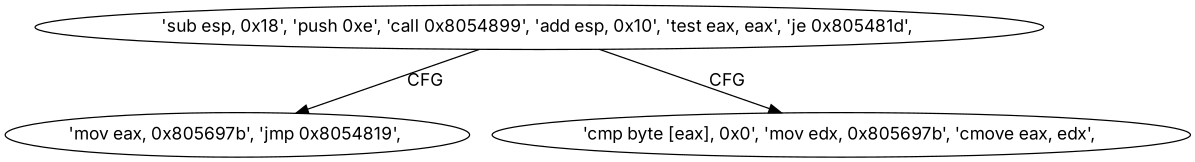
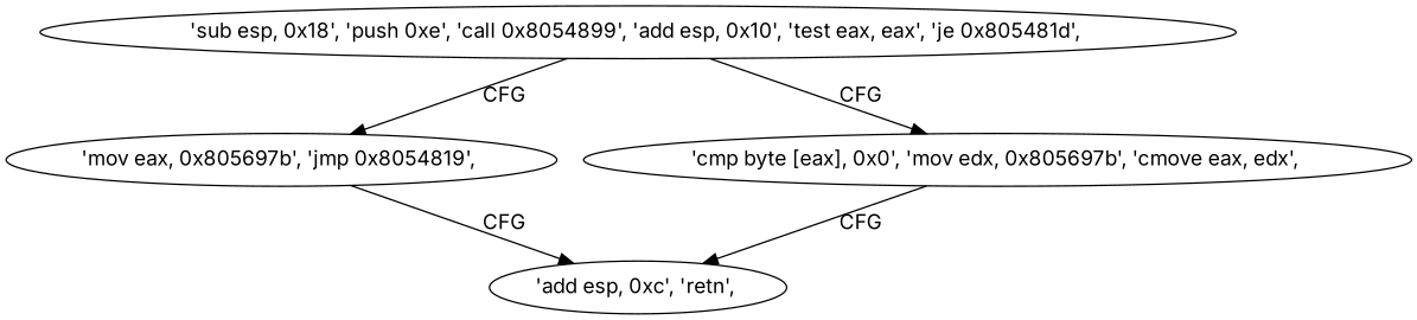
  digraph {
    fontname=Inter
    node [fontname=Inter]
    edge [fontname=Inter]
    n1 [label="'sub esp, 0x18', 'push 0xe', 'call 0x8054899', 'add esp, 0x10', 'test eax, eax', 'je 0x805481d', "]
    n2 [label="'mov eax, 0x805697b', 'jmp 0x8054819', "]
    n3 [label="'cmp byte [eax], 0x0', 'mov edx, 0x805697b', 'cmove eax, edx', "]
+   n4 [label="'add esp, 0xc', 'retn', "]
    n1 -> n2 [label=CFG]
    n1 -> n3 [label=CFG]
+   n2 -> n4 [label=CFG]
+   n3 -> n4 [label=CFG]
  }
